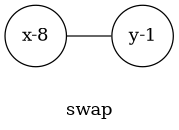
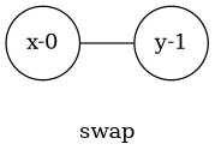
  graph {
    label=swap
    rankdir=LR
    node [fillcolor=White shape=circle style=filled]
-   n1 [label="x-8"]
+   n1 [label="x-0"]
    n2 [label="y-1"]
    n1 -- n2
  }
